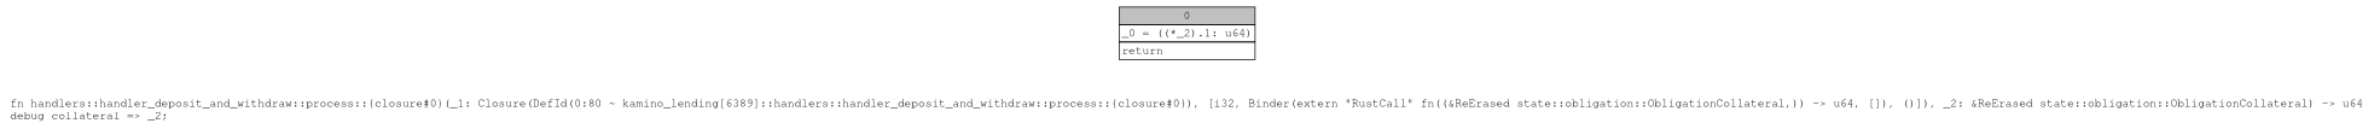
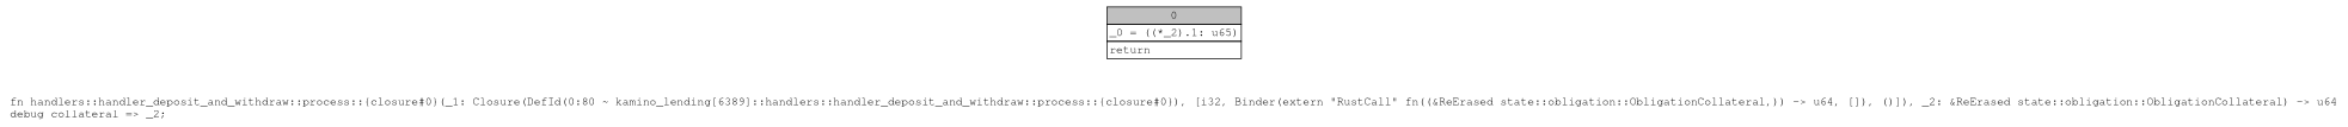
  digraph {
    fontname="Courier, monospace"
    label=<fn handlers::handler_deposit_and_withdraw::process::{closure#0}(_1: Closure(DefId(0:80 ~ kamino_lending[6389]::handlers::handler_deposit_and_withdraw::process::{closure#0}), [i32, Binder(extern &quot;RustCall&quot; fn((&amp;ReErased state::obligation::ObligationCollateral,)) -&gt; u64, []), ()]), _2: &amp;ReErased state::obligation::ObligationCollateral) -&gt; u64<br align="left"/>debug collateral =&gt; _2;<br align="left"/>>
-   n1 [fontname="Courier, monospace" label=<<table border="0" cellborder="1" cellspacing="0"><tr><td bgcolor="gray" align="center" colspan="1">0</td></tr><tr><td align="left" balign="left">_0 = ((*_2).1: u64)<br/></td></tr><tr><td align="left">return</td></tr></table>> shape=none]
+   n1 [fontname="Courier, monospace" label=<<table border="0" cellborder="1" cellspacing="0"><tr><td bgcolor="gray" align="center" colspan="1">0</td></tr><tr><td align="left" balign="left">_0 = ((*_2).1: u65)<br/></td></tr><tr><td align="left">return</td></tr></table>> shape=none]
  }
